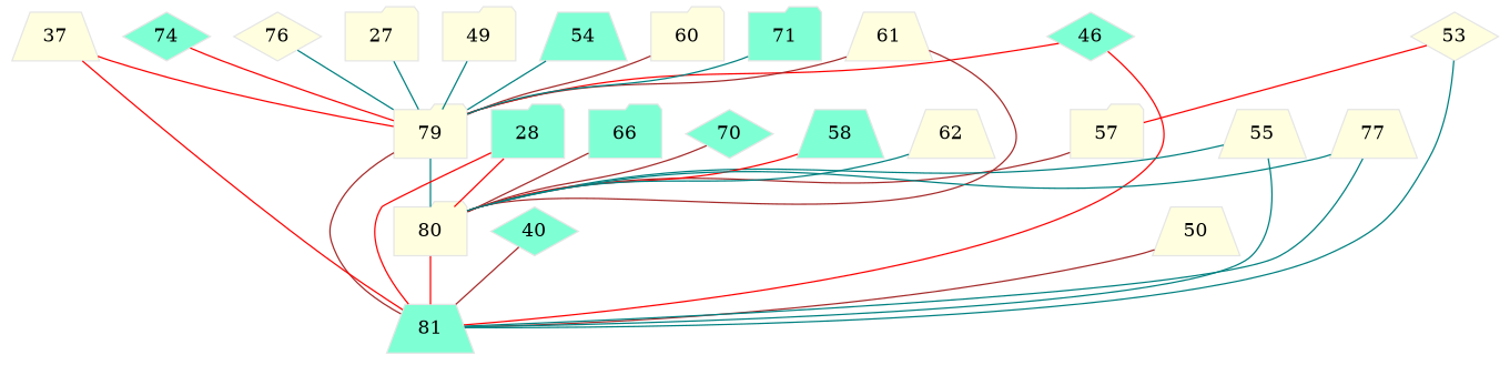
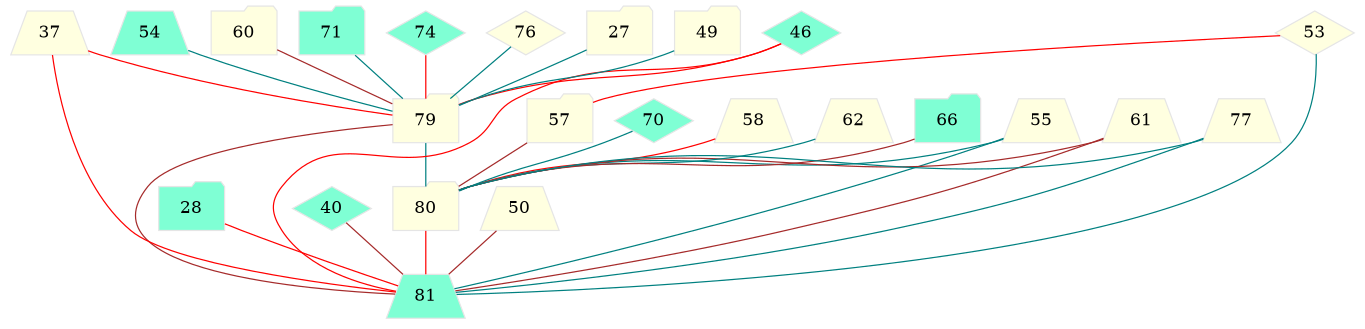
  graph {
    node [color=gray90 fillcolor=lightyellow shape=folder style=filled]
    edge [color=teal]
    79 [super="+59+78+72"]
    80 [super="+68+69+63+73+75"]
    81 [fillcolor=aquamarine shape=trapezium super="+4+29+67"]
    27
    28 [fillcolor=aquamarine]
    37 [shape=trapezium]
    40 [fillcolor=aquamarine shape=diamond]
    46 [fillcolor=aquamarine shape=diamond]
    49
    50 [shape=trapezium]
    53 [shape=diamond super="+17+18"]
    57
    54 [fillcolor=aquamarine shape=trapezium]
    55 [shape=trapezium]
-   58 [fillcolor=aquamarine shape=trapezium]
+   58 [shape=trapezium]
    60
    61 [shape=trapezium super="+12"]
    62 [shape=trapezium]
    66 [fillcolor=aquamarine]
    70 [fillcolor=aquamarine shape=diamond]
    71 [fillcolor=aquamarine]
    74 [fillcolor=aquamarine shape=diamond]
    76 [shape=diamond super="+52"]
    77 [shape=trapezium]
    79 -- 80 [weight=40]
    79 -- 81 [color=brown weight=14]
    80 -- 81 [color=red weight=17]
    27 -- 79 [weight=2]
-   28 -- 80 [color=red]
    28 -- 81 [color=red]
    37 -- 79 [color=red]
    37 -- 81 [color=red]
    40 -- 81 [color=brown weight=2]
    46 -- 79 [color=red]
    46 -- 81 [color=red]
    49 -- 79 [weight=2]
    50 -- 81 [color=brown]
    53 -- 81 [weight=5]
    53 -- 57 [color=red]
    57 -- 80 [color=brown]
    54 -- 79 [weight=2]
    55 -- 80
    55 -- 81
    58 -- 80 [color=red weight=2]
    60 -- 79 [color=brown weight=2]
    61 -- 80 [color=brown]
-   61 -- 79 [color=brown weight=2]
+   61 -- 81 [color=brown weight=2]
    62 -- 80 [weight=2]
    66 -- 80 [color=brown weight=2]
-   70 -- 80 [color=brown weight=2]
+   70 -- 80 [weight=2]
    71 -- 79 [weight=2]
    74 -- 79 [color=red weight=2]
    76 -- 79 [weight=3]
    77 -- 80
    77 -- 81
  }
